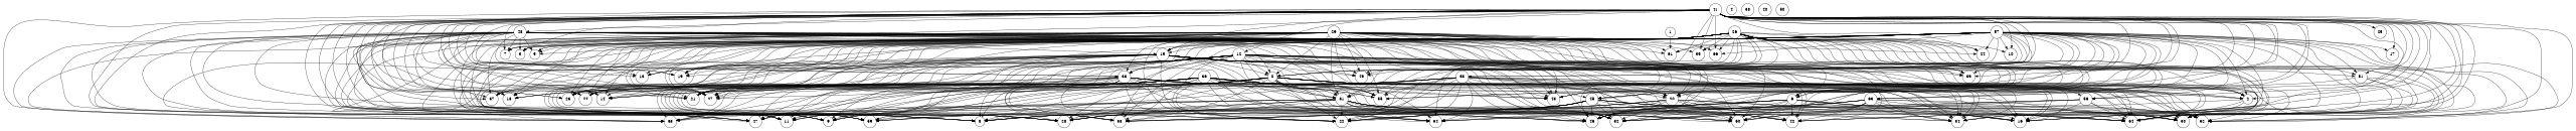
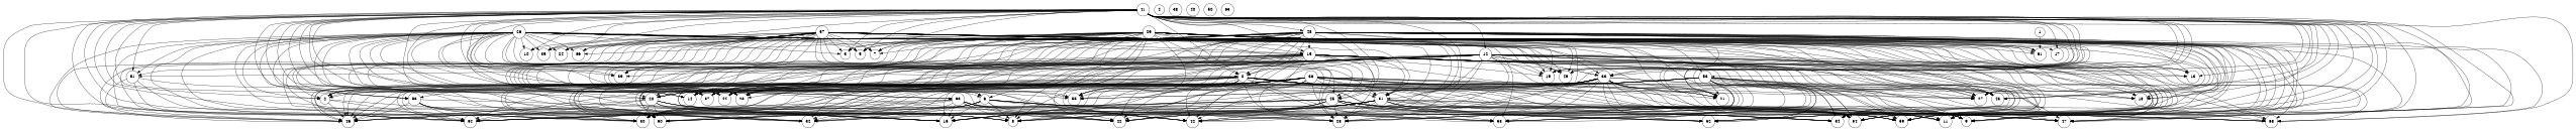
  digraph {
    splines=true
    node [shape=circle]
    n1 [label=0]
    n2 [label=2]
    n3 [label=8]
    n4 [label=9]
    n5 [label=11]
    n6 [label=14]
    n7 [label=16]
    n8 [label=20]
    n9 [label=21]
    n10 [label=22]
    n11 [label=23]
    n12 [label=27]
    n13 [label=28]
    n14 [label=30]
    n15 [label=31]
    n16 [label=32]
    n17 [label=34]
    n18 [label=42]
    n19 [label=43]
    n20 [label=44]
    n21 [label=46]
    n22 [label=47]
    n23 [label=52]
    n24 [label=54]
    n25 [label=55]
    n26 [label=58]
    n27 [label=59]
    n28 [label=60]
    n29 [label=68]
    n30 [label=64]
    n31 [label=1]
    n32 [label=61]
    n33 [label=3]
    n34 [label=4]
    n35 [label=5]
    n36 [label=6]
    n37 [label=7]
    n38 [label=10]
    n39 [label=12]
    n40 [label=13]
    n41 [label=18]
    n42 [label=19]
    n43 [label=37]
    n44 [label=39]
    n45 [label=49]
    n46 [label=15]
    n47 [label=17]
    n48 [label=24]
-   n49 [label=25]
    n50 [label=26]
    n51 [label=33]
    n52 [label=35]
    n53 [label=45]
    n54 [label=51]
    n55 [label=56]
    n56 [label=63]
    n57 [label=66]
    n58 [label=29]
    n59 [label=36]
    n60 [label=38]
    n61 [label=40]
    n62 [label=41]
    n63 [label=48]
    n64 [label=53]
    n65 [label=50]
    n66 [label=57]
+   n67 [label=65]
    n1 -> n2
    n1 -> n3
    n1 -> n4
    n1 -> n5
    n1 -> n6
    n1 -> n7
    n1 -> n8
    n1 -> n9
    n1 -> n10
    n1 -> n11
    n1 -> n12
    n1 -> n13
    n1 -> n14
    n1 -> n15
    n1 -> n16
    n1 -> n17
    n1 -> n18
    n1 -> n19
    n1 -> n20
    n1 -> n21
    n1 -> n22
    n1 -> n23
    n1 -> n24
    n1 -> n25
    n1 -> n26
    n1 -> n27
    n1 -> n28
    n1 -> n29
    n1 -> n30
    n2 -> n14
    n2 -> n21
    n2 -> n30
    n8 -> n3
    n8 -> n7
    n8 -> n10
    n8 -> n13
    n8 -> n14
    n8 -> n16
    n8 -> n18
    n8 -> n21
    n8 -> n26
    n8 -> n28
    n8 -> n30
    n15 -> n3
    n15 -> n4
    n15 -> n5
    n15 -> n7
    n15 -> n10
    n15 -> n13
    n15 -> n14
    n15 -> n16
    n15 -> n17
    n15 -> n18
    n15 -> n21
    n15 -> n22
    n15 -> n23
    n15 -> n24
    n15 -> n26
    n15 -> n27
    n15 -> n28
    n15 -> n29
    n15 -> n30
    n31 -> n32
    n36 -> n3
    n36 -> n7
    n36 -> n10
    n36 -> n13
    n36 -> n14
    n36 -> n16
    n36 -> n17
    n36 -> n18
    n36 -> n21
    n36 -> n23
    n36 -> n24
    n36 -> n26
    n36 -> n27
    n36 -> n28
    n36 -> n30
    n39 -> n1
    n39 -> n2
    n39 -> n3
    n39 -> n4
    n39 -> n5
    n39 -> n6
    n39 -> n7
    n39 -> n8
    n39 -> n9
    n39 -> n10
    n39 -> n11
    n39 -> n12
    n39 -> n13
    n39 -> n14
    n39 -> n15
    n39 -> n16
    n39 -> n17
    n39 -> n18
    n39 -> n19
    n39 -> n20
    n39 -> n21
    n39 -> n22
    n39 -> n23
    n39 -> n24
    n39 -> n25
-   n39 -> n26
+   n39 -> n51
    n39 -> n27
    n39 -> n28
    n39 -> n29
    n39 -> n30
    n39 -> n40
    n39 -> n41
    n39 -> n42
    n39 -> n43
    n39 -> n44
    n39 -> n45
    n46 -> n1
    n46 -> n2
    n46 -> n3
    n46 -> n4
    n46 -> n5
    n46 -> n6
    n46 -> n7
    n46 -> n8
    n46 -> n9
    n46 -> n10
    n46 -> n11
    n46 -> n12
    n46 -> n13
    n46 -> n14
    n46 -> n15
    n46 -> n16
    n46 -> n17
    n46 -> n18
    n46 -> n19
    n46 -> n20
    n46 -> n21
    n46 -> n22
    n46 -> n23
    n46 -> n24
    n46 -> n25
    n46 -> n26
    n46 -> n27
    n46 -> n28
    n46 -> n29
    n46 -> n30
    n46 -> n40
    n46 -> n41
    n46 -> n42
    n46 -> n43
    n46 -> n45
    n50 -> n1
    n50 -> n2
    n50 -> n3
    n50 -> n4
    n50 -> n5
    n50 -> n6
    n50 -> n7
    n50 -> n8
    n50 -> n9
    n50 -> n10
    n50 -> n11
    n50 -> n12
    n50 -> n13
    n50 -> n14
    n50 -> n15
    n50 -> n16
    n50 -> n17
    n50 -> n18
    n50 -> n19
    n50 -> n20
    n50 -> n21
    n50 -> n22
    n50 -> n23
    n50 -> n24
    n50 -> n25
    n50 -> n26
    n50 -> n27
    n50 -> n28
    n50 -> n29
    n50 -> n30
    n50 -> n32
    n50 -> n33
    n50 -> n35
    n50 -> n36
    n50 -> n37
    n50 -> n38
    n50 -> n41
    n50 -> n42
    n50 -> n43
    n50 -> n44
    n50 -> n45
    n50 -> n46
    n50 -> n48
    n50 -> n51
    n50 -> n52
    n50 -> n53
    n50 -> n54
    n50 -> n55
    n50 -> n56
    n50 -> n57
    n51 -> n3
    n51 -> n4
    n51 -> n5
    n51 -> n7
    n51 -> n9
    n51 -> n10
    n51 -> n11
    n51 -> n12
    n51 -> n13
    n51 -> n14
    n51 -> n16
    n51 -> n17
    n51 -> n19
    n51 -> n20
    n51 -> n21
    n51 -> n22
    n51 -> n23
    n51 -> n24
    n51 -> n25
    n51 -> n26
    n51 -> n27
    n51 -> n28
    n51 -> n29
    n51 -> n30
    n53 -> n3
    n53 -> n4
    n53 -> n5
    n53 -> n7
    n53 -> n10
    n53 -> n13
    n53 -> n14
    n53 -> n16
    n53 -> n17
    n53 -> n18
    n53 -> n21
    n53 -> n22
    n53 -> n23
    n53 -> n24
    n53 -> n26
    n53 -> n27
    n53 -> n28
    n53 -> n30
    n54 -> n7
    n54 -> n14
    n54 -> n21
    n54 -> n30
    n55 -> n7
    n55 -> n10
    n55 -> n14
    n55 -> n16
    n55 -> n21
    n55 -> n28
    n55 -> n30
    n56 -> n3
    n56 -> n7
    n56 -> n10
    n56 -> n13
    n56 -> n14
    n56 -> n16
    n56 -> n17
    n56 -> n18
    n56 -> n21
    n56 -> n23
    n56 -> n24
    n56 -> n26
    n56 -> n28
    n56 -> n30
    n58 -> n1
    n58 -> n2
    n58 -> n3
    n58 -> n4
    n58 -> n5
    n58 -> n6
    n58 -> n7
    n58 -> n8
    n58 -> n9
    n58 -> n10
    n58 -> n11
    n58 -> n12
    n58 -> n13
    n58 -> n14
    n58 -> n15
    n58 -> n16
    n58 -> n17
    n58 -> n18
    n58 -> n19
    n58 -> n20
    n58 -> n21
    n58 -> n22
    n58 -> n23
    n58 -> n24
    n58 -> n25
    n58 -> n26
    n58 -> n27
    n58 -> n28
    n58 -> n29
    n58 -> n30
    n58 -> n32
    n58 -> n33
    n58 -> n35
    n58 -> n36
    n58 -> n37
    n58 -> n40
    n58 -> n41
    n58 -> n42
    n58 -> n43
    n58 -> n44
    n58 -> n45
    n58 -> n46
    n58 -> n48
    n58 -> n51
    n58 -> n52
    n58 -> n53
    n58 -> n54
    n58 -> n55
    n58 -> n57
    n59 -> n2
    n59 -> n3
    n59 -> n4
    n59 -> n5
    n59 -> n6
    n59 -> n7
    n59 -> n8
    n59 -> n9
    n59 -> n10
    n59 -> n11
    n59 -> n12
    n59 -> n13
    n59 -> n14
    n59 -> n15
    n59 -> n16
    n59 -> n17
    n59 -> n18
    n59 -> n19
    n59 -> n20
    n59 -> n21
    n59 -> n22
    n59 -> n23
    n59 -> n24
    n59 -> n25
    n59 -> n26
    n59 -> n27
    n59 -> n28
    n59 -> n29
    n59 -> n30
    n59 -> n41
    n59 -> n43
    n62 -> n1
    n62 -> n2
    n62 -> n3
    n62 -> n4
    n62 -> n5
    n62 -> n6
    n62 -> n7
    n62 -> n8
    n62 -> n9
    n62 -> n10
    n62 -> n11
    n62 -> n12
    n62 -> n13
    n62 -> n14
    n62 -> n15
    n62 -> n16
    n62 -> n17
    n62 -> n18
    n62 -> n19
    n62 -> n20
    n62 -> n21
    n62 -> n22
    n62 -> n23
    n62 -> n24
    n62 -> n25
    n62 -> n26
    n62 -> n27
    n62 -> n28
    n62 -> n29
    n62 -> n30
    n62 -> n33
    n62 -> n35
    n62 -> n36
    n62 -> n37
    n62 -> n38
    n62 -> n39
    n62 -> n40
    n62 -> n41
    n62 -> n42
    n62 -> n43
    n62 -> n44
    n62 -> n45
    n62 -> n46
    n62 -> n47
    n62 -> n48
-   n62 -> n49
    n62 -> n51
    n62 -> n52
    n62 -> n53
    n62 -> n54
    n62 -> n55
    n62 -> n56
    n62 -> n57
    n62 -> n63
    n62 -> n64
    n63 -> n1
    n63 -> n2
    n63 -> n3
    n63 -> n4
    n63 -> n5
    n63 -> n6
    n63 -> n7
    n63 -> n8
    n63 -> n9
    n63 -> n10
    n63 -> n11
    n63 -> n12
    n63 -> n13
    n63 -> n14
    n63 -> n15
    n63 -> n16
    n63 -> n17
    n63 -> n18
    n63 -> n19
    n63 -> n20
    n63 -> n21
    n63 -> n22
    n63 -> n24
    n63 -> n25
    n63 -> n26
    n63 -> n27
    n63 -> n28
    n63 -> n29
    n63 -> n30
    n63 -> n32
    n63 -> n33
    n63 -> n35
    n63 -> n37
    n63 -> n40
    n63 -> n41
    n63 -> n42
    n63 -> n43
    n63 -> n44
    n63 -> n45
    n63 -> n46
    n63 -> n51
    n63 -> n53
    n64 -> n3
    n64 -> n4
    n64 -> n5
    n64 -> n7
    n64 -> n9
    n64 -> n10
    n64 -> n12
    n64 -> n13
    n64 -> n14
    n64 -> n16
    n64 -> n17
    n64 -> n18
    n64 -> n19
    n64 -> n21
    n64 -> n22
    n64 -> n23
    n64 -> n24
    n64 -> n25
    n64 -> n26
    n64 -> n27
    n64 -> n28
    n64 -> n29
    n64 -> n30
    n66 -> n1
    n66 -> n2
    n66 -> n3
    n66 -> n4
    n66 -> n5
    n66 -> n6
    n66 -> n7
    n66 -> n8
    n66 -> n9
    n66 -> n10
    n66 -> n11
    n66 -> n12
    n66 -> n13
    n66 -> n14
    n66 -> n15
    n66 -> n16
    n66 -> n17
    n66 -> n18
    n66 -> n19
    n66 -> n20
    n66 -> n21
    n66 -> n22
    n66 -> n23
    n66 -> n24
    n66 -> n25
    n66 -> n26
    n66 -> n27
    n66 -> n28
    n66 -> n29
    n66 -> n30
    n66 -> n32
    n66 -> n33
    n66 -> n35
    n66 -> n36
    n66 -> n37
    n66 -> n38
    n66 -> n40
    n66 -> n41
    n66 -> n42
    n66 -> n43
    n66 -> n44
    n66 -> n45
    n66 -> n46
    n66 -> n47
    n66 -> n48
    n66 -> n51
    n66 -> n52
    n66 -> n53
    n66 -> n54
    n66 -> n55
    n66 -> n56
    n66 -> n57
    n66 -> n64
  }
